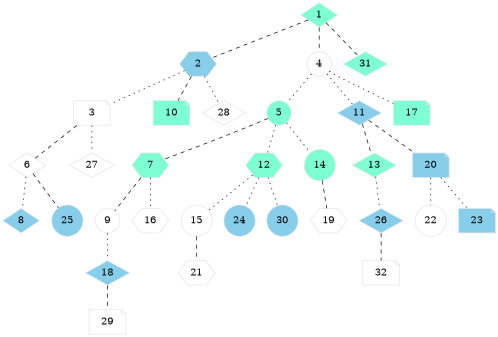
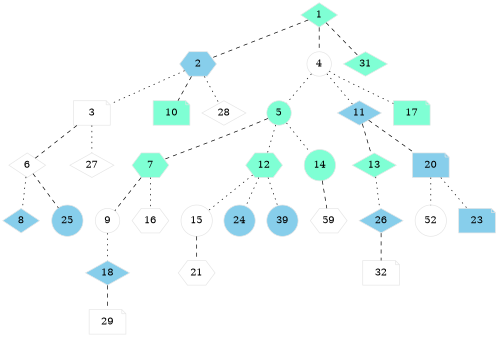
  graph {
    node [color=gray90 fillcolor=white shape=diamond style=filled]
    edge [style=dotted weight=1.0]
    1 [fillcolor=aquamarine]
    2 [fillcolor=skyblue shape=hexagon]
    4 [shape=circle]
    31 [fillcolor=aquamarine]
    3 [shape=note]
    10 [fillcolor=aquamarine shape=note]
    28
    5 [fillcolor=aquamarine shape=circle]
    11 [fillcolor=skyblue]
    17 [fillcolor=aquamarine shape=note]
    6
    27
    8 [fillcolor=skyblue]
    25 [fillcolor=skyblue shape=circle]
    7 [fillcolor=aquamarine shape=hexagon]
    12 [fillcolor=aquamarine shape=hexagon]
    14 [fillcolor=aquamarine shape=circle]
    13 [fillcolor=aquamarine]
    20 [fillcolor=skyblue shape=note]
    9 [shape=circle]
    16 [shape=hexagon]
    15 [shape=circle]
    24 [fillcolor=skyblue shape=circle]
-   30 [fillcolor=skyblue shape=circle]
-   19 [shape=hexagon]
+   30 [fillcolor=skyblue shape=circle label=39]
+   19 [shape=hexagon label=59]
    18 [fillcolor=skyblue]
    29 [shape=note]
    26 [fillcolor=skyblue]
-   22 [shape=circle]
+   22 [shape=circle label=52]
    23 [fillcolor=skyblue shape=note]
    21 [shape=hexagon]
    32 [shape=note]
    1 -- 2 [style=dashed]
    1 -- 4 [style=dashed]
    1 -- 31 [style=dashed]
    2 -- 3
    2 -- 10 [style=dashed]
    2 -- 28
    4 -- 5
    4 -- 11
    4 -- 17
    3 -- 6 [style=dashed]
    3 -- 27
    5 -- 7 [style=dashed]
    5 -- 12
    5 -- 14
    11 -- 13 [style=dashed]
    11 -- 20 [style=dashed]
    6 -- 8 [weight=2.0]
    6 -- 25 [style=dashed]
    7 -- 9 [style=dashed]
    7 -- 16
    12 -- 15
    12 -- 24
    12 -- 30
    14 -- 19 [style=dashed]
    13 -- 26
    20 -- 22
    20 -- 23
    9 -- 18
    15 -- 21 [style=dashed]
    18 -- 29 [style=dashed]
    26 -- 32 [style=dashed]
  }
